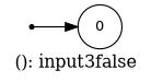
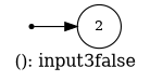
  digraph {
    label="(): input3false"
    rankdir=LR
    node [fontsize=12]
-   n1 [label=0 shape=circle]
+   n1 [label=2 shape=circle]
    n2 [label=0 shape=point]
    n2 -> n1
  }
